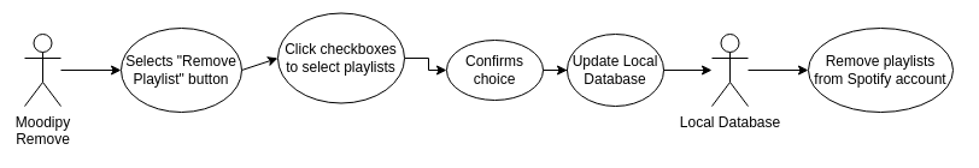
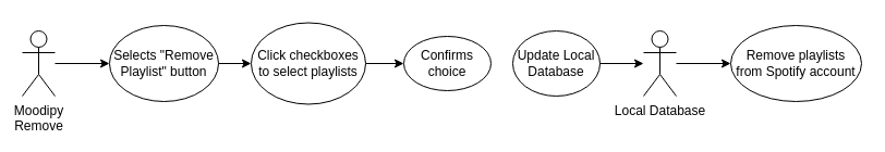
  <mxCell id="0" />
  <mxCell id="1" parent="0" />
  <mxCell id="2" value="&lt;div&gt;Moodipy&lt;br&gt; Remove&lt;/div&gt;&lt;div&gt;&lt;br&gt;&lt;/div&gt;" style="shape=umlActor;verticalLabelPosition=bottom;labelBackgroundColor=#ffffff;verticalAlign=top;html=1;outlineConnect=0;" vertex="1" parent="1"><mxGeometry x="20" y="28" width="30" height="60" as="geometry" /></mxCell>
  <mxCell id="3" value="Local Database" style="shape=umlActor;verticalLabelPosition=bottom;labelBackgroundColor=#ffffff;verticalAlign=top;html=1;outlineConnect=0;" vertex="1" parent="1"><mxGeometry x="590" y="28" width="30" height="60" as="geometry" /></mxCell>
  <mxCell id="4" value="" style="edgeStyle=orthogonalEdgeStyle;rounded=0;orthogonalLoop=1;jettySize=auto;html=1;" edge="1" parent="1" source="5" target="14"><mxGeometry relative="1" as="geometry" /></mxCell>
- <mxCell id="5" value="Click checkboxes to select playlists" style="ellipse;whiteSpace=wrap;html=1;" vertex="1" parent="1"><mxGeometry x="230" y="10.5" width="105" height="75" as="geometry" /></mxCell>
+ <mxCell id="5" value="Click checkboxes to select playlists" style="ellipse;whiteSpace=wrap;html=1;" vertex="1" parent="1"><mxGeometry x="230" y="20.5" width="105" height="75" as="geometry" /></mxCell>
  <mxCell id="6" value="Selects &quot;Remove Playlist&quot; button" style="ellipse;whiteSpace=wrap;html=1;" vertex="1" parent="1"><mxGeometry x="100" y="23" width="100" height="70" as="geometry" /></mxCell>
  <mxCell id="7" value="Update Local Database" style="ellipse;whiteSpace=wrap;html=1;" vertex="1" parent="1"><mxGeometry x="470" y="28" width="80" height="60" as="geometry" /></mxCell>
  <mxCell id="8" value="" style="endArrow=classic;html=1;exitX=1;exitY=0.5;exitDx=0;exitDy=0;" edge="1" parent="1" source="7" target="3"><mxGeometry width="50" height="50" relative="1" as="geometry"><mxPoint x="490" y="228" as="sourcePoint" /><mxPoint x="540" y="178" as="targetPoint" /></mxGeometry></mxCell>
  <mxCell id="9" value="Remove playlists from Spotify account" style="ellipse;whiteSpace=wrap;html=1;" vertex="1" parent="1"><mxGeometry x="670" y="23" width="120" height="70" as="geometry" /></mxCell>
  <mxCell id="10" value="" style="endArrow=classic;html=1;entryX=0;entryY=0.5;entryDx=0;entryDy=0;" edge="1" parent="1" source="3" target="9"><mxGeometry width="50" height="50" relative="1" as="geometry"><mxPoint x="610" y="248" as="sourcePoint" /><mxPoint x="570" y="228" as="targetPoint" /></mxGeometry></mxCell>
  <mxCell id="11" value="" style="endArrow=classic;html=1;entryX=0;entryY=0.5;entryDx=0;entryDy=0;" edge="1" parent="1" source="2" target="6"><mxGeometry width="50" height="50" relative="1" as="geometry"><mxPoint x="240" y="308" as="sourcePoint" /><mxPoint x="290" y="258" as="targetPoint" /></mxGeometry></mxCell>
  <mxCell id="12" value="" style="endArrow=classic;html=1;exitX=1;exitY=0.5;exitDx=0;exitDy=0;entryX=0;entryY=0.5;entryDx=0;entryDy=0;" edge="1" parent="1" source="6" target="5"><mxGeometry width="50" height="50" relative="1" as="geometry"><mxPoint x="180" y="218" as="sourcePoint" /><mxPoint x="220" y="58" as="targetPoint" /></mxGeometry></mxCell>
- <mxCell id="13" value="" style="edgeStyle=orthogonalEdgeStyle;rounded=0;orthogonalLoop=1;jettySize=auto;html=1;" edge="1" parent="1" source="14" target="7"><mxGeometry relative="1" as="geometry" /></mxCell>
  <mxCell id="14" value="Confirms choice" style="ellipse;whiteSpace=wrap;html=1;" vertex="1" parent="1"><mxGeometry x="370" y="33" width="80" height="50" as="geometry" /></mxCell>
